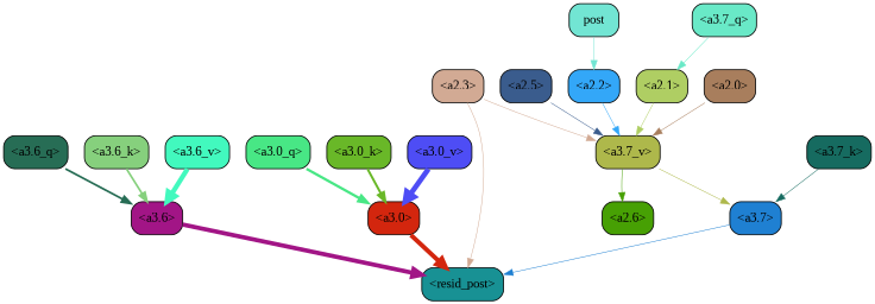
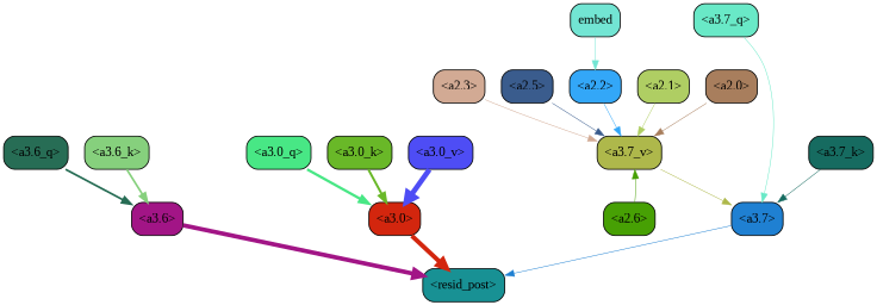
  strict digraph {
    fontname="Liberation Serif"
    splines=true
    node [color=black fontname="Liberation Serif" shape=box style="filled, rounded"]
    edge [color="#d2aa94" fontname="Liberation Serif" penwidth=0.6]
    "<a3.7>" [fillcolor="#1f80d2"]
    "<resid_post>" [fillcolor="#189194"]
    "<a3.6>" [fillcolor="#a21586"]
    "<a3.0>" [fillcolor="#d3260e"]
    "<a2.3>" [fillcolor="#d2aa94"]
    "<a3.7_v>" [fillcolor="#aeb84b"]
    "<a3.7_q>" [fillcolor="#69e9c7"]
    "<a3.6_q>" [fillcolor="#276d55"]
    "<a3.0_q>" [fillcolor="#48e785"]
    "<a3.7_k>" [fillcolor="#166b60"]
    "<a3.6_k>" [fillcolor="#86d07d"]
    "<a3.0_k>" [fillcolor="#69b828"]
-   "<a3.6_v>" [fillcolor="#42f9be"]
    "<a3.0_v>" [fillcolor="#4e4df5"]
    "<a2.6>" [fillcolor="#47a004"]
    "<a2.5>" [fillcolor="#3a5c8d"]
    "<a2.2>" [fillcolor="#33a7f8"]
    "<a2.1>" [fillcolor="#afce63"]
    "<a2.0>" [fillcolor="#a87e5d"]
-   embed [fillcolor="#72e5d3" label=post]
+   embed [fillcolor="#72e5d3"]
    "<a3.7>" -> "<resid_post>" [color="#1f80d2"]
    "<a3.6>" -> "<resid_post>" [color="#a21586" penwidth=4.7534414529800415]
    "<a3.0>" -> "<resid_post>" [color="#d3260e" penwidth=4.898576855659485]
-   "<a2.3>" -> "<resid_post>"
    "<a2.3>" -> "<a3.7_v>"
    "<a3.7_v>" -> "<a3.7>" [color="#aeb84b"]
-   "<a3.7_q>" -> "<a2.1>" [color="#69e9c7"]
+   "<a3.7_q>" -> "<a3.7>" [color="#69e9c7"]
    "<a3.6_q>" -> "<a3.6>" [color="#276d55" penwidth=2.160832464694977]
    "<a3.0_q>" -> "<a3.0>" [color="#48e785" penwidth=2.870753765106201]
    "<a3.7_k>" -> "<a3.7>" [color="#166b60"]
    "<a3.6_k>" -> "<a3.6>" [color="#86d07d" penwidth=2.13908451795578]
    "<a3.0_k>" -> "<a3.0>" [color="#69b828" penwidth=2.520303964614868]
-   "<a3.6_v>" -> "<a3.6>" [color="#42f9be" penwidth=5.297133803367615]
    "<a3.0_v>" -> "<a3.0>" [color="#4e4df5" penwidth=5.680712580680847]
-   "<a3.7_v>" -> "<a2.6>" [color="#47a004"]
+   "<a2.6>" -> "<a3.7_v>" [color="#47a004"]
    "<a2.5>" -> "<a3.7_v>" [color="#3a5c8d"]
    "<a2.2>" -> "<a3.7_v>" [color="#33a7f8"]
    "<a2.1>" -> "<a3.7_v>" [color="#afce63"]
    "<a2.0>" -> "<a3.7_v>" [color="#a87e5d"]
    embed -> "<a2.2>" [color="#72e5d3"]
  }
